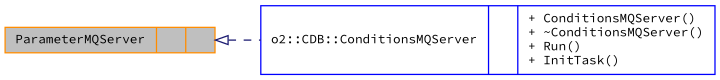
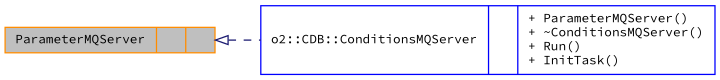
  digraph {
    rankdir=LR
    fontname="Source Code Pro"
    node [fontname="Source Code Pro" fontsize=10 shape=record]
    n1 [color=darkorange fillcolor=grey75 fontcolor=black height=0.2 label="{ParameterMQServer\n||}" style=filled width=0.4]
-   n2 [color=blue height=0.2 label="{o2::CDB::ConditionsMQServer\n||+ ConditionsMQServer()\l+ ~ConditionsMQServer()\l+ Run()\l+ InitTask()\l}" width=0.4]
+   n2 [color=blue height=0.2 label="{o2::CDB::ConditionsMQServer\n||+ ParameterMQServer()\l+ ~ConditionsMQServer()\l+ Run()\l+ InitTask()\l}" width=0.4]
    n1 -> n2 [arrowtail=onormal color=midnightblue dir=back fontname="Source Code Pro" fontsize=10 labelfontname=Helvetica labelfontsize=10 style=dashed]
  }
